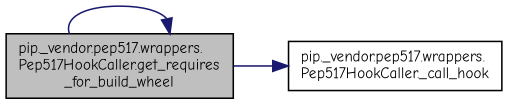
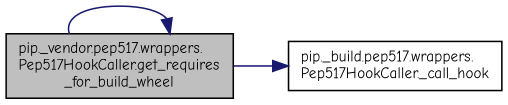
  digraph {
    rankdir=LR
    fontname="Comic Neue"
    node [color=black fontname="Comic Neue" fontsize=10 shape=record style=filled]
    edge [color=midnightblue fontname="Comic Neue" fontsize=10 labelfontname=Helvetica labelfontsize=10 style=solid]
    n1 [fillcolor=grey75 fontcolor=black height=0.2 label="pip._vendor.pep517.wrappers.\lPep517HookCaller.get_requires\l_for_build_wheel" width=0.4]
-   n2 [fillcolor=white height=0.2 label="pip._vendor.pep517.wrappers.\lPep517HookCaller._call_hook" width=0.4]
+   n2 [fillcolor=white height=0.2 label="pip._build.pep517.wrappers.\lPep517HookCaller._call_hook" width=0.4]
    n1 -> n1
    n1 -> n2
  }
